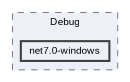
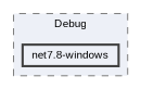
  digraph {
    compound=true
    rankdir=LR
    fontname="Liberation Sans"
-   n1 [color=grey25 fillcolor="#edf0f7" fontname="Liberation Sans" fontsize=10 height=0.2 label="net7.0-windows" shape=box style="filled,bold" width=0.4]
+   n1 [color=grey25 fillcolor="#edf0f7" fontname="Liberation Sans" fontsize=10 height=0.2 label="net7.8-windows" shape=box style="filled,bold" width=0.4]
    subgraph cluster_1 {
      bgcolor="#edf0f7"
      fontsize=10
      label=Debug
      pencolor=grey50
      style="filled,dashed"
      n1
    }
  }
